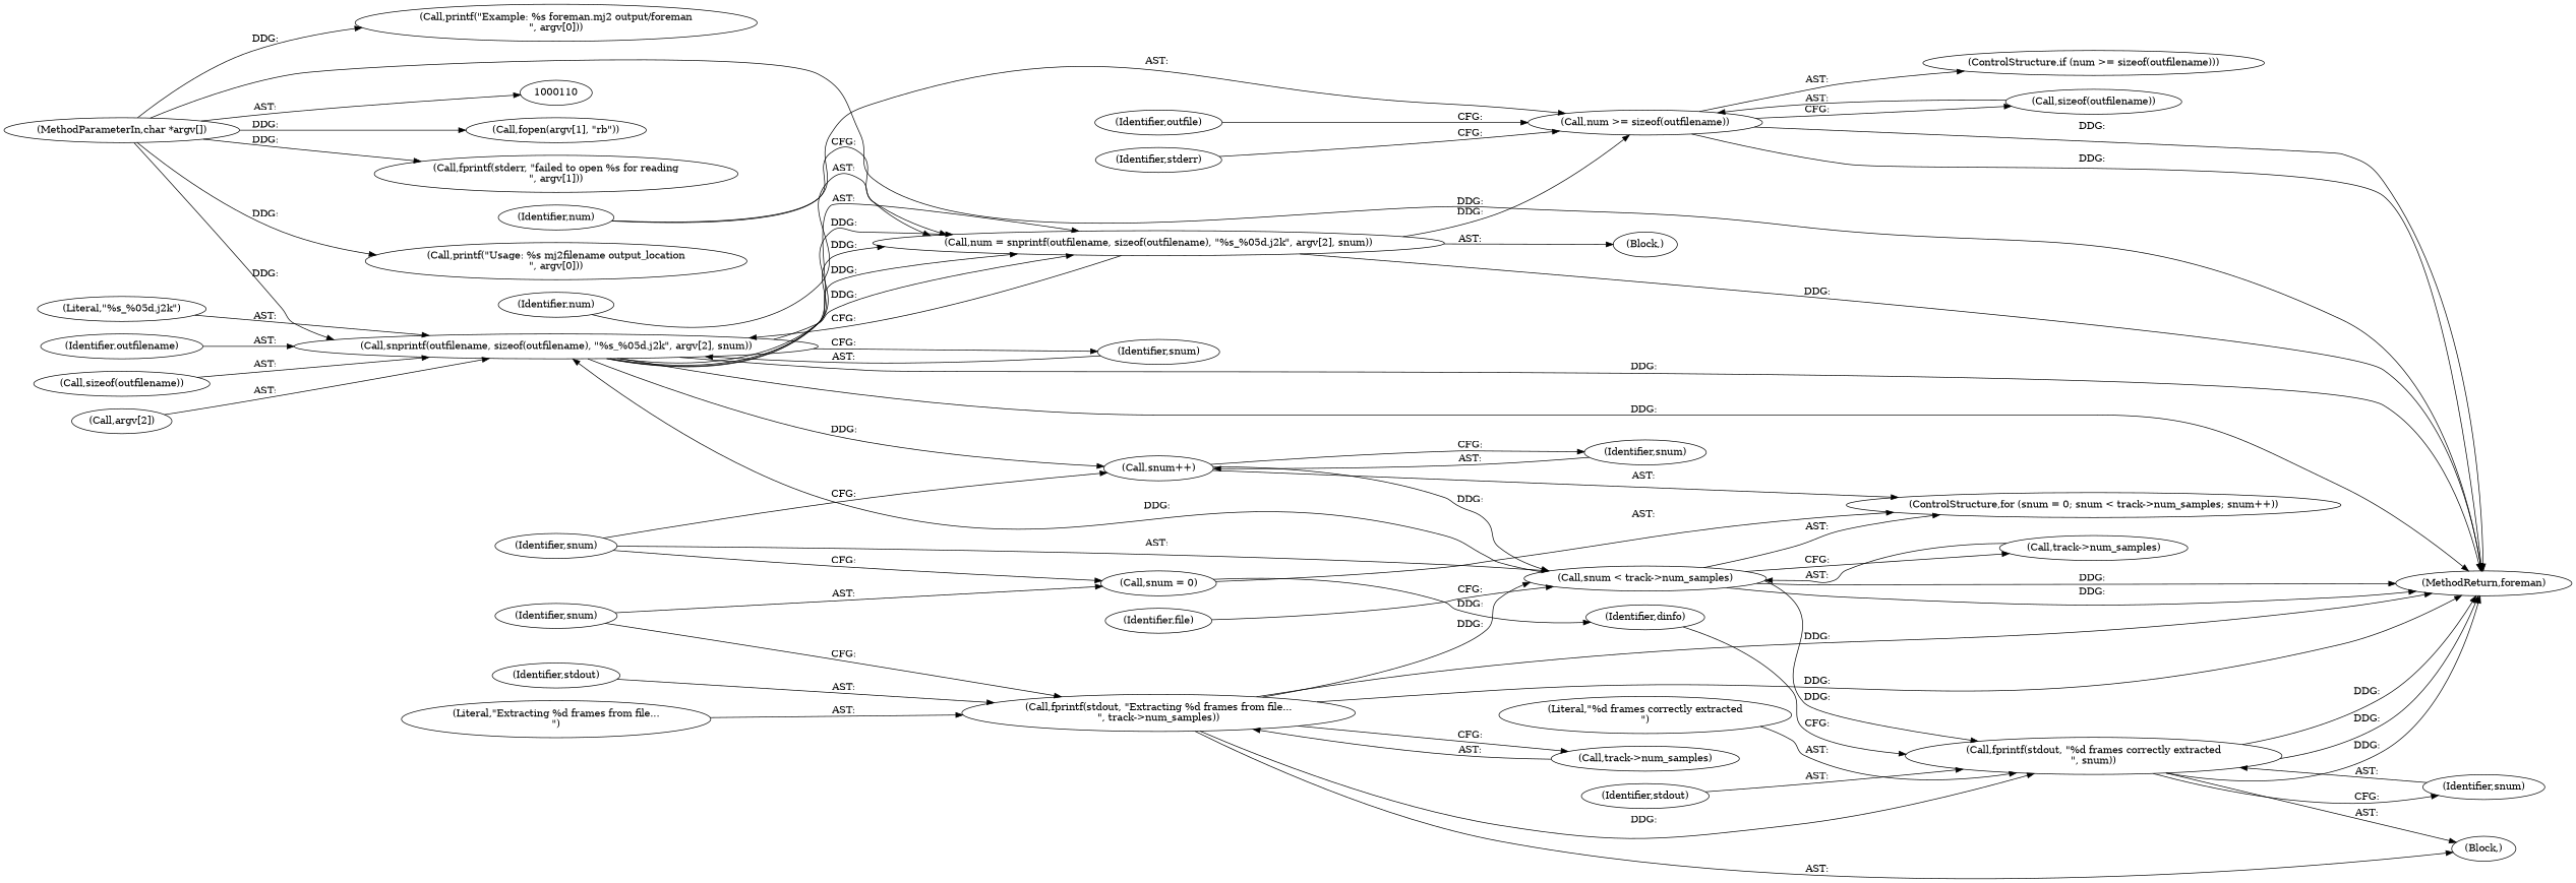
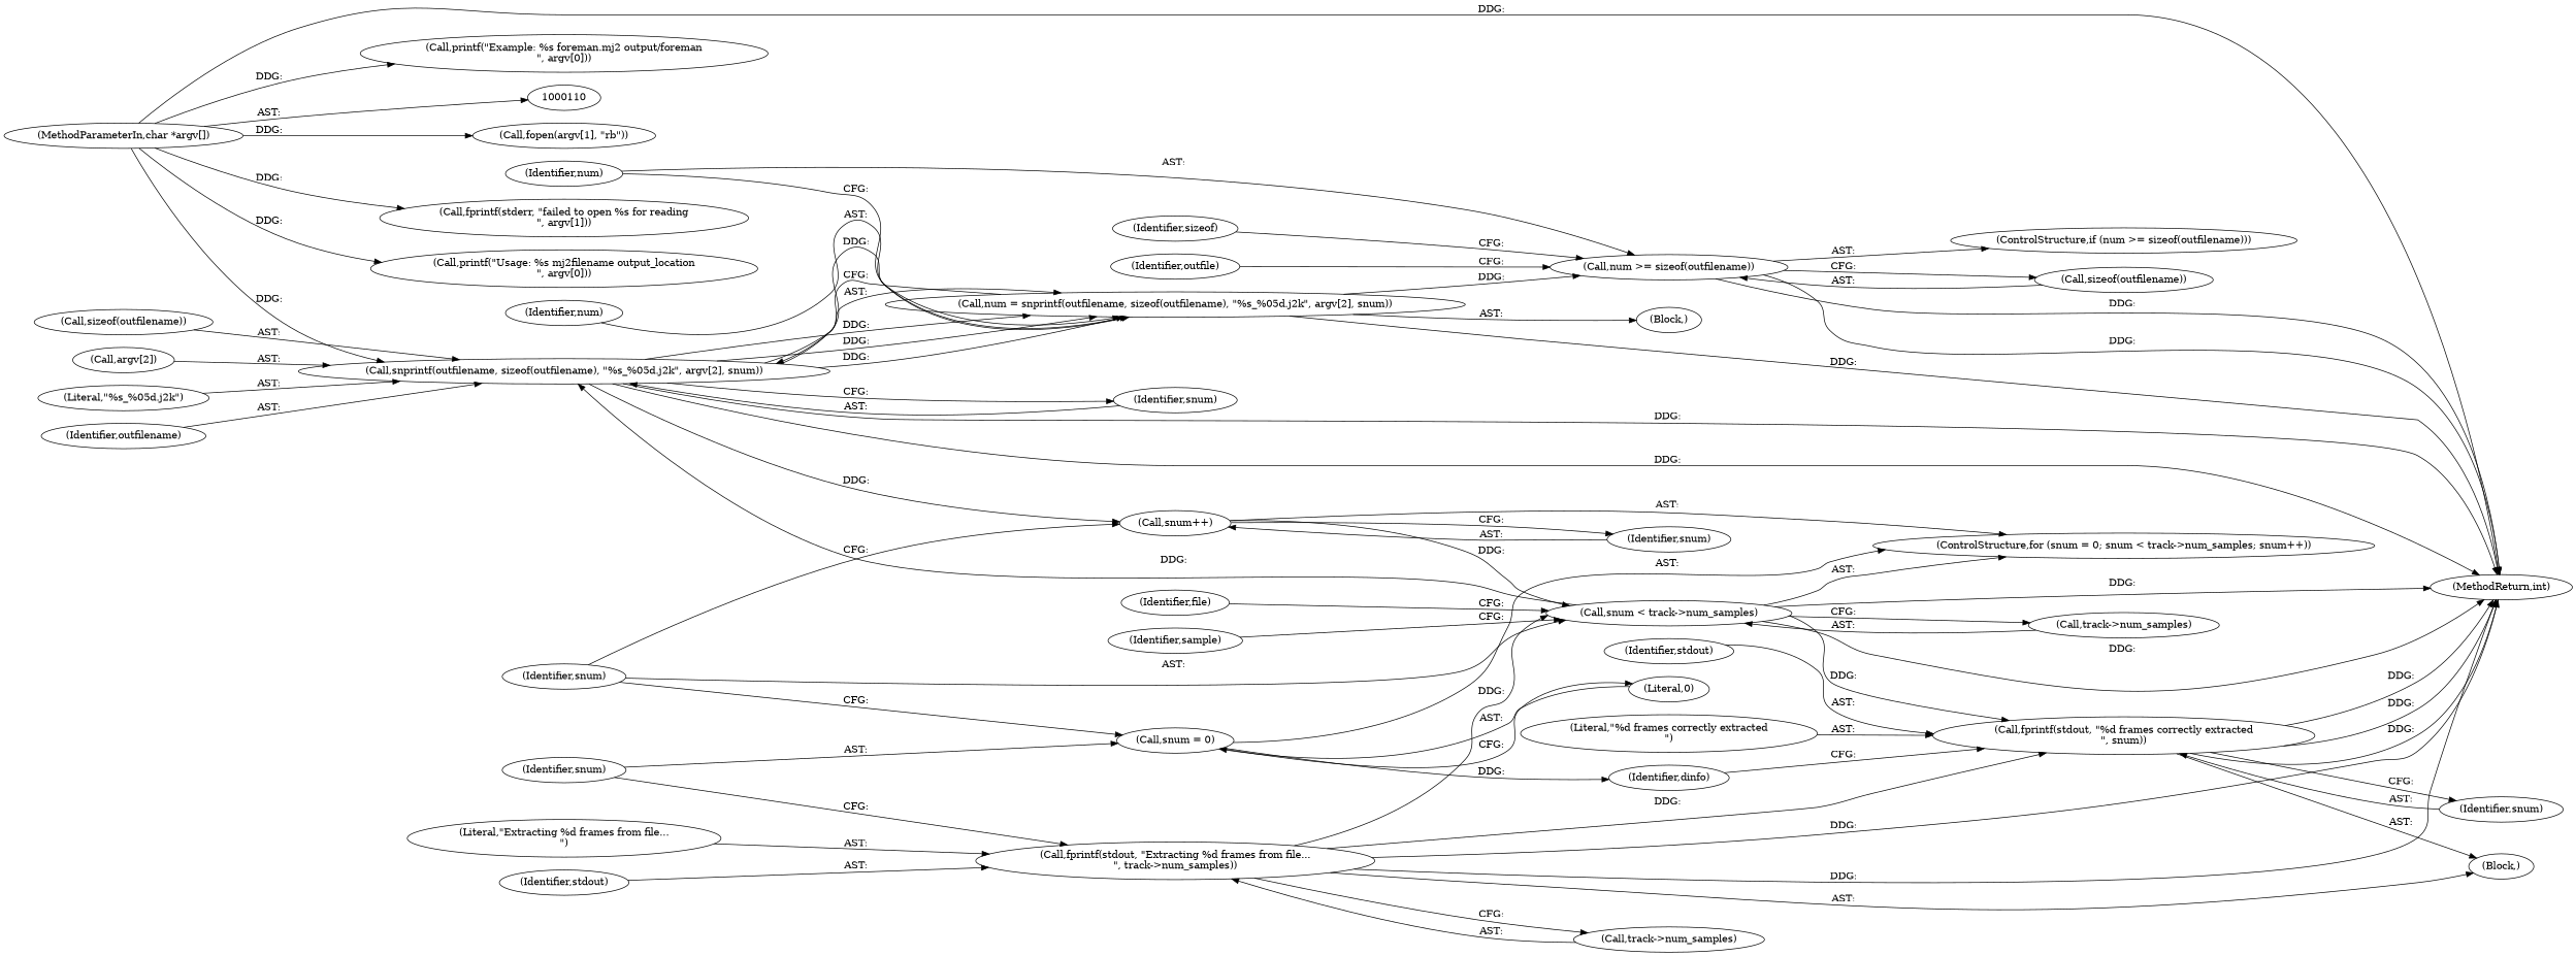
  digraph {
    rankdir=LR
    n1 [label="(Call,snprintf(outfilename, sizeof(outfilename), \"%s_%05d.j2k\", argv[2], snum))"]
    n2 [label="(Call,snum++)"]
    n3 [label="(Call,num = snprintf(outfilename, sizeof(outfilename), \"%s_%05d.j2k\", argv[2], snum))"]
-   n4 [label="(MethodReturn,foreman)"]
+   n4 [label="(MethodReturn,int)"]
    n5 [label="(Identifier,snum)"]
    n6 [label="(Call,snum < track->num_samples)"]
    n7 [label="(ControlStructure,for (snum = 0; snum < track->num_samples; snum++))"]
    n8 [label="(Identifier,snum)"]
    n9 [label="(Call,num >= sizeof(outfilename))"]
    n10 [label="(Block,)"]
    n11 [label="(MethodParameterIn,char *argv[])"]
    n12 [label="(Call,fopen(argv[1], \"rb\"))"]
    n13 [label="(Call,fprintf(stderr, \"failed to open %s for reading\n\", argv[1]))"]
    n14 [label="(Call,printf(\"Usage: %s mj2filename output_location\n\", argv[0]))"]
    n15 [label="(Call,printf(\"Example: %s foreman.mj2 output/foreman\n\", argv[0]))"]
    1000110
    n17 [label="(Call,fprintf(stdout, \"%d frames correctly extracted\n\", snum))"]
    n18 [label="(Call,track->num_samples)"]
    n19 [label="(Block,)"]
    n20 [label="(Identifier,snum)"]
    n21 [label="(Call,snum = 0)"]
+   n22 [label="(Literal,0)"]
    n23 [label="(Identifier,dinfo)"]
    n24 [label="(Call,fprintf(stdout, \"Extracting %d frames from file...\n\", track->num_samples))"]
    n25 [label="(Call,track->num_samples)"]
    n26 [label="(Call,sizeof(outfilename))"]
    n27 [label="(ControlStructure,if (num >= sizeof(outfilename)))"]
    n28 [label="(Call,sizeof(outfilename))"]
    n29 [label="(Identifier,stdout)"]
-   n30 [label="(Identifier,stderr)"]
+   n30 [label="(Identifier,sizeof)"]
    n31 [label="(Identifier,snum)"]
    n32 [label="(Identifier,num)"]
    n33 [label="(Call,argv[2])"]
    n34 [label="(Identifier,snum)"]
    n35 [label="(Identifier,outfile)"]
    n36 [label="(Literal,\"%s_%05d.j2k\")"]
+   n37 [label="(Identifier,sample)"]
    n38 [label="(Identifier,stdout)"]
    n39 [label="(Identifier,file)"]
    n40 [label="(Identifier,outfilename)"]
    n41 [label="(Literal,\"%d frames correctly extracted\n\")"]
    n42 [label="(Literal,\"Extracting %d frames from file...\n\")"]
    n43 [label="(Identifier,num)"]
    n1 -> n2 [label="DDG: "]
    n1 -> n3 [label="AST: "]
    n1 -> n3 [label="DDG: "]
    n1 -> n3 [label="DDG: "]
    n1 -> n3 [label="DDG: "]
    n1 -> n3 [label="DDG: "]
    n1 -> n4 [label="DDG: "]
    n1 -> n4 [label="DDG: "]
    n1 -> n5 [label="CFG: "]
    n2 -> n6 [label="DDG: "]
    n2 -> n7 [label="AST: "]
    n2 -> n8 [label="CFG: "]
    n3 -> n1 [label="CFG: "]
    n3 -> n4 [label="DDG: "]
    n3 -> n9 [label="DDG: "]
    n3 -> n10 [label="AST: "]
    n5 -> n1 [label="AST: "]
    n6 -> n1 [label="DDG: "]
    n6 -> n4 [label="DDG: "]
    n6 -> n4 [label="DDG: "]
    n6 -> n7 [label="AST: "]
    n6 -> n17 [label="DDG: "]
    n6 -> n18 [label="CFG: "]
    n8 -> n2 [label="AST: "]
    n9 -> n4 [label="DDG: "]
    n9 -> n4 [label="DDG: "]
    n9 -> n26 [label="CFG: "]
    n9 -> n27 [label="AST: "]
    n11 -> n1 [label="DDG: "]
    n11 -> n4 [label="DDG: "]
    n11 -> n12 [label="DDG: "]
    n11 -> n13 [label="DDG: "]
    n11 -> n14 [label="DDG: "]
    n11 -> n15 [label="DDG: "]
    n11 -> 1000110 [label="AST: "]
    n17 -> n4 [label="DDG: "]
    n17 -> n4 [label="DDG: "]
    n17 -> n4 [label="DDG: "]
    n17 -> n19 [label="AST: "]
    n17 -> n20 [label="CFG: "]
    n18 -> n6 [label="AST: "]
    n20 -> n17 [label="AST: "]
    n21 -> n7 [label="AST: "]
+   n21 -> n22 [label="CFG: "]
    n21 -> n23 [label="DDG: "]
+   n22 -> n21 [label="AST: "]
    n23 -> n17 [label="CFG: "]
    n24 -> n4 [label="DDG: "]
    n24 -> n4 [label="DDG: "]
    n24 -> n6 [label="DDG: "]
    n24 -> n17 [label="DDG: "]
    n24 -> n19 [label="AST: "]
    n24 -> n25 [label="CFG: "]
    n25 -> n24 [label="AST: "]
    n26 -> n9 [label="AST: "]
    n28 -> n1 [label="AST: "]
    n29 -> n17 [label="AST: "]
    n30 -> n9 [label="CFG: "]
    n31 -> n2 [label="CFG: "]
    n31 -> n6 [label="AST: "]
    n31 -> n21 [label="CFG: "]
    n32 -> n3 [label="AST: "]
    n33 -> n1 [label="AST: "]
    n34 -> n21 [label="AST: "]
    n34 -> n24 [label="CFG: "]
    n35 -> n9 [label="CFG: "]
    n36 -> n1 [label="AST: "]
+   n37 -> n6 [label="CFG: "]
    n38 -> n24 [label="AST: "]
    n39 -> n6 [label="CFG: "]
    n40 -> n1 [label="AST: "]
    n41 -> n17 [label="AST: "]
    n42 -> n24 [label="AST: "]
    n43 -> n3 [label="CFG: "]
    n43 -> n9 [label="AST: "]
  }
